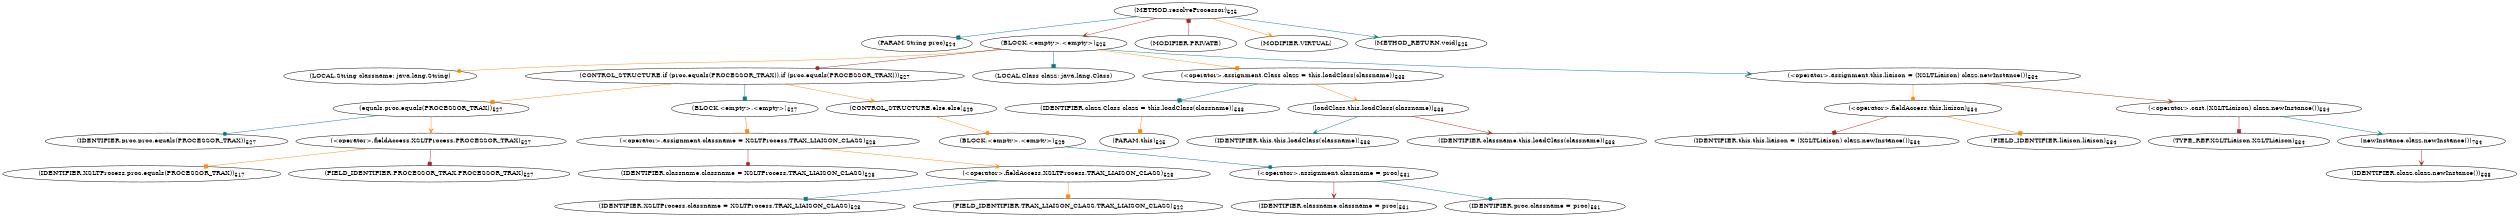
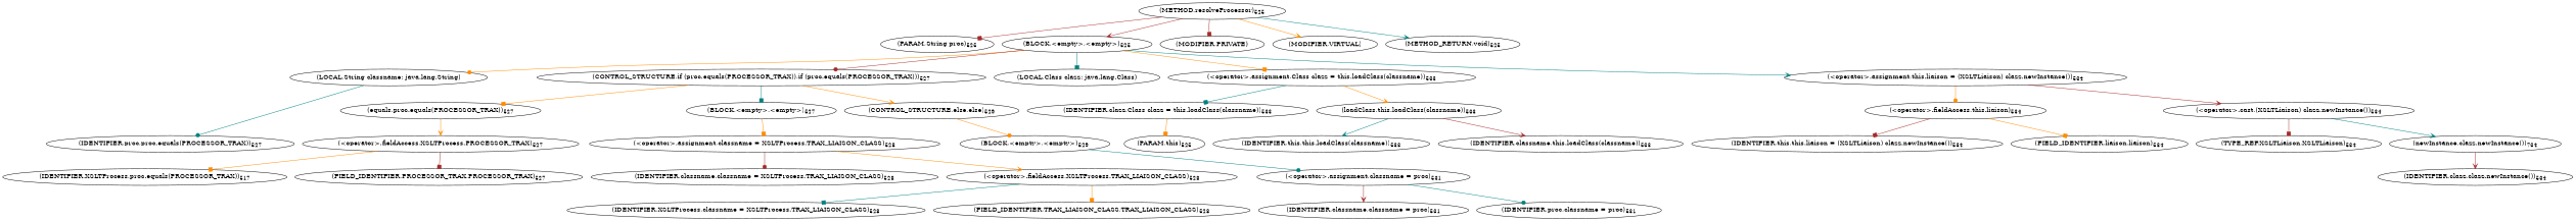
  digraph {
    edge [arrowhead=box color=darkorange]
    n1 [label=<(METHOD,resolveProcessor)<SUB>525</SUB>>]
-   n2 [label=<(PARAM,String proc)<SUB>524</SUB>>]
+   n2 [label=<(PARAM,String proc)<SUB>525</SUB>>]
    n3 [label=<(BLOCK,&lt;empty&gt;,&lt;empty&gt;)<SUB>525</SUB>>]
    n4 [label=<(MODIFIER,PRIVATE)>]
    n5 [label=<(MODIFIER,VIRTUAL)>]
    n6 [label=<(METHOD_RETURN,void)<SUB>525</SUB>>]
    n7 [label=<(PARAM,this)<SUB>525</SUB>>]
    n8 [label=<(LOCAL,String classname: java.lang.String)>]
    n9 [label=<(CONTROL_STRUCTURE,if (proc.equals(PROCESSOR_TRAX)),if (proc.equals(PROCESSOR_TRAX)))<SUB>527</SUB>>]
    n10 [label=<(LOCAL,Class clazz: java.lang.Class)>]
    n11 [label=<(&lt;operator&gt;.assignment,Class clazz = this.loadClass(classname))<SUB>533</SUB>>]
    n12 [label=<(&lt;operator&gt;.assignment,this.liaison = (XSLTLiaison) clazz.newInstance())<SUB>534</SUB>>]
    n13 [label=<(equals,proc.equals(PROCESSOR_TRAX))<SUB>527</SUB>>]
    n14 [label=<(BLOCK,&lt;empty&gt;,&lt;empty&gt;)<SUB>527</SUB>>]
    n15 [label=<(CONTROL_STRUCTURE,else,else)<SUB>529</SUB>>]
    n16 [label=<(IDENTIFIER,clazz,Class clazz = this.loadClass(classname))<SUB>533</SUB>>]
    n17 [label=<(loadClass,this.loadClass(classname))<SUB>533</SUB>>]
    n18 [label=<(&lt;operator&gt;.fieldAccess,this.liaison)<SUB>534</SUB>>]
    n19 [label=<(&lt;operator&gt;.cast,(XSLTLiaison) clazz.newInstance())<SUB>534</SUB>>]
    n20 [label=<(IDENTIFIER,proc,proc.equals(PROCESSOR_TRAX))<SUB>527</SUB>>]
    n21 [label=<(&lt;operator&gt;.fieldAccess,XSLTProcess.PROCESSOR_TRAX)<SUB>527</SUB>>]
    n22 [label=<(&lt;operator&gt;.assignment,classname = XSLTProcess.TRAX_LIAISON_CLASS)<SUB>528</SUB>>]
    n23 [label=<(BLOCK,&lt;empty&gt;,&lt;empty&gt;)<SUB>529</SUB>>]
    n24 [label=<(IDENTIFIER,XSLTProcess,proc.equals(PROCESSOR_TRAX))<SUB>517</SUB>>]
    n25 [label=<(FIELD_IDENTIFIER,PROCESSOR_TRAX,PROCESSOR_TRAX)<SUB>527</SUB>>]
    n26 [label=<(IDENTIFIER,classname,classname = XSLTProcess.TRAX_LIAISON_CLASS)<SUB>528</SUB>>]
    n27 [label=<(&lt;operator&gt;.fieldAccess,XSLTProcess.TRAX_LIAISON_CLASS)<SUB>528</SUB>>]
    n28 [label=<(IDENTIFIER,XSLTProcess,classname = XSLTProcess.TRAX_LIAISON_CLASS)<SUB>528</SUB>>]
-   n29 [label=<(FIELD_IDENTIFIER,TRAX_LIAISON_CLASS,TRAX_LIAISON_CLASS)<SUB>522</SUB>>]
+   n29 [label=<(FIELD_IDENTIFIER,TRAX_LIAISON_CLASS,TRAX_LIAISON_CLASS)<SUB>528</SUB>>]
    n30 [label=<(&lt;operator&gt;.assignment,classname = proc)<SUB>531</SUB>>]
    n31 [label=<(IDENTIFIER,classname,classname = proc)<SUB>531</SUB>>]
    n32 [label=<(IDENTIFIER,proc,classname = proc)<SUB>531</SUB>>]
    n33 [label=<(IDENTIFIER,this,this.loadClass(classname))<SUB>533</SUB>>]
    n34 [label=<(IDENTIFIER,classname,this.loadClass(classname))<SUB>533</SUB>>]
    n35 [label=<(IDENTIFIER,this,this.liaison = (XSLTLiaison) clazz.newInstance())<SUB>534</SUB>>]
    n36 [label=<(FIELD_IDENTIFIER,liaison,liaison)<SUB>534</SUB>>]
    n37 [label=<(TYPE_REF,XSLTLiaison,XSLTLiaison)<SUB>534</SUB>>]
    n38 [label=<(newInstance,clazz.newInstance())<SUB>734</SUB>>]
-   n39 [label=<(IDENTIFIER,clazz,clazz.newInstance())<SUB>538</SUB>>]
-   n1 -> n2 [color=teal]
+   n39 [label=<(IDENTIFIER,clazz,clazz.newInstance())<SUB>534</SUB>>]
+   n1 -> n2 [color=brown]
    n1 -> n3 [arrowhead=vee color=brown]
-   n4 -> n1 [color=brown]
+   n1 -> n4 [color=brown]
    n1 -> n5 [arrowhead=vee]
    n1 -> n6 [arrowhead=vee color=teal]
    n3 -> n8 [arrowhead=dot]
    n3 -> n9 [arrowhead=dot color=brown]
    n3 -> n10 [color=teal]
    n3 -> n11
    n3 -> n12 [arrowhead=vee color=teal]
    n9 -> n13
    n9 -> n14 [color=teal]
    n9 -> n15 [arrowhead=vee]
    n11 -> n16 [color=teal]
    n11 -> n17 [arrowhead=vee]
    n12 -> n18 [arrowhead=dot]
    n12 -> n19 [arrowhead=vee color=brown]
-   n13 -> n20 [arrowhead=dot color=teal]
+   n8 -> n20 [arrowhead=dot color=teal]
    n13 -> n21 [arrowhead=vee]
    n14 -> n22
    n15 -> n23 [arrowhead=dot]
    n16 -> n7
    n17 -> n33 [arrowhead=vee color=teal]
    n17 -> n34 [arrowhead=vee color=brown]
    n18 -> n35 [color=brown]
    n18 -> n36
    n19 -> n37 [color=brown]
    n19 -> n38 [arrowhead=vee color=teal]
    n21 -> n24
    n21 -> n25 [color=brown]
    n22 -> n26 [arrowhead=dot color=brown]
    n22 -> n27 [arrowhead=vee]
    n23 -> n30 [arrowhead=dot color=teal]
    n27 -> n28 [color=teal]
    n27 -> n29
    n30 -> n31 [arrowhead=vee color=brown]
    n30 -> n32 [arrowhead=dot color=teal]
    n38 -> n39 [arrowhead=vee color=brown]
  }
